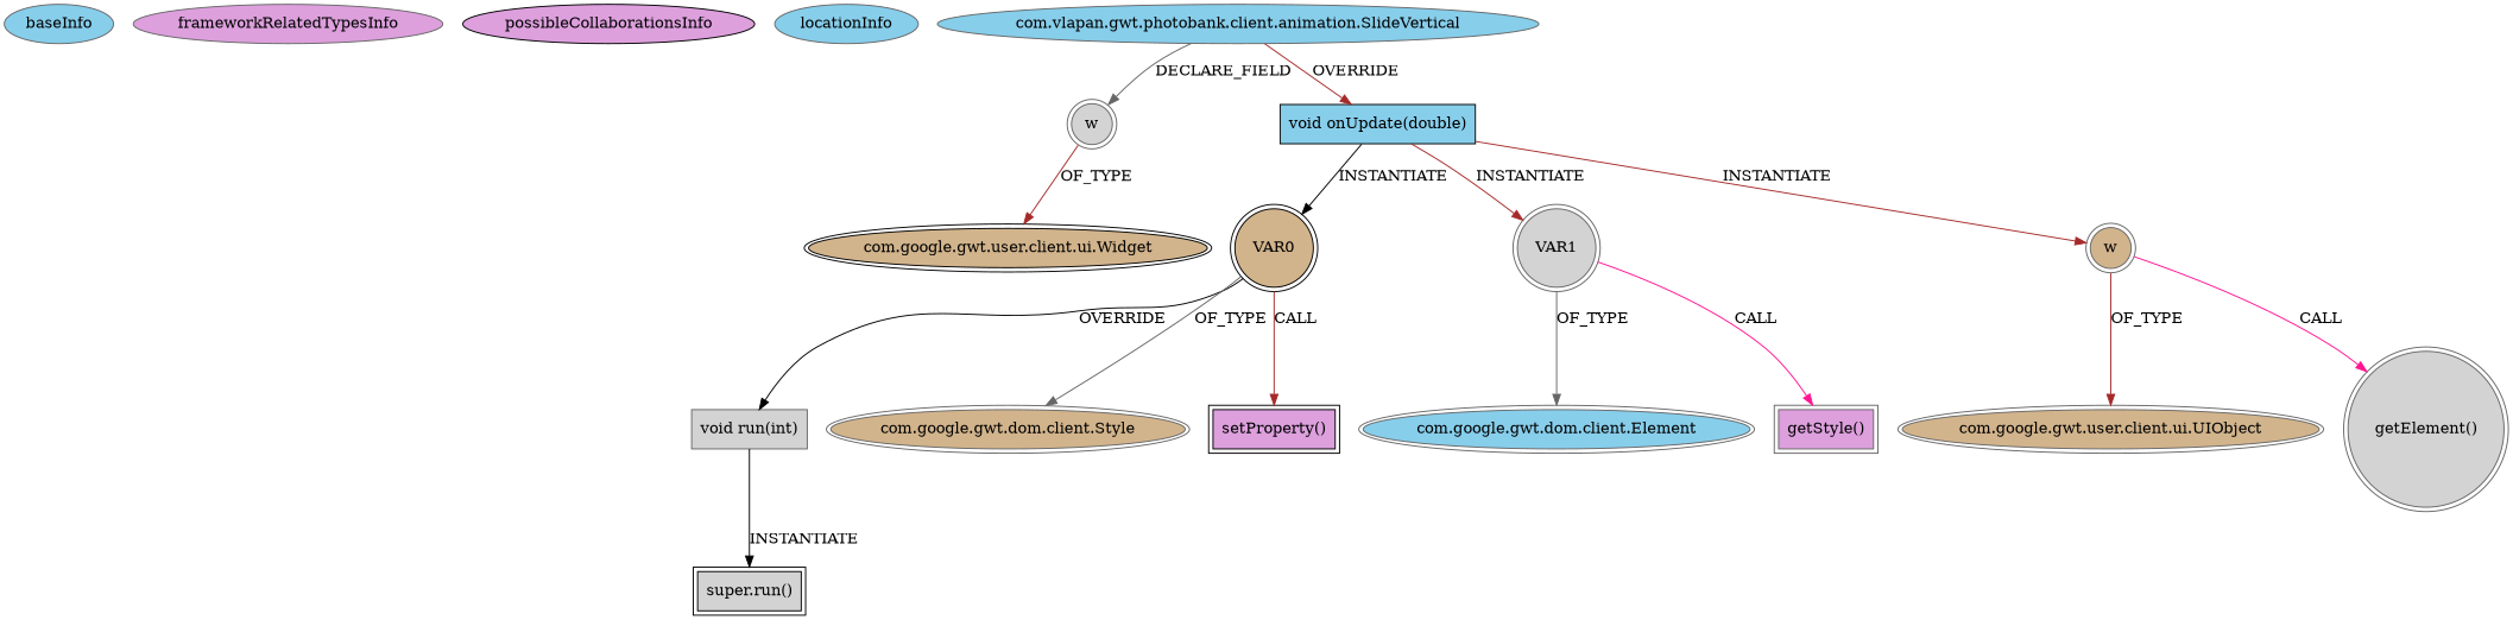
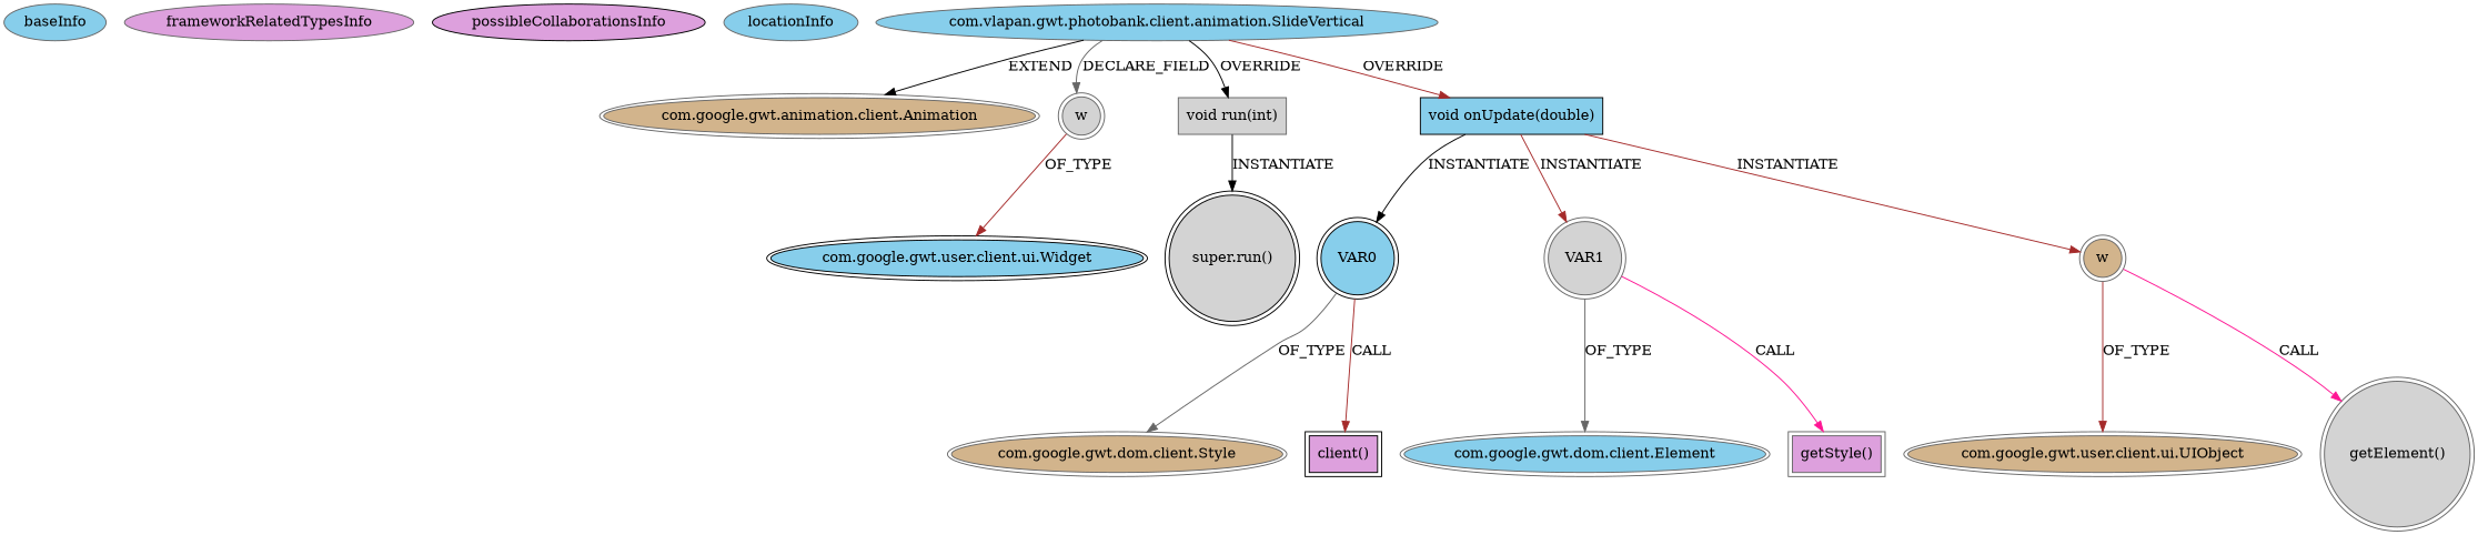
  digraph {
    node [color=gray40 fillcolor=skyblue style=filled isFrameworkType=true vertexType=FRAMEWORK_CLASS_TYPE peripheries=2]
    edge [color=brown]
    baseInfo [category=extension_graph graphId=4587 isAnonymous=false possibleRelation=false isFrameworkType="" vertexType="" peripheries=""]
    frameworkRelatedTypesInfo [0="com.google.gwt.animation.client.Animation" fillcolor=plum isFrameworkType="" vertexType="" peripheries=""]
    possibleCollaborationsInfo [color=black fillcolor=plum isFrameworkType="" vertexType="" peripheries=""]
    locationInfo [contextSignature=SlideVertical filePath="/vlapan-PhotoBank/PhotoBank-master/src/com/vlapan/gwt/photobank/client/animation/SlideVertical.java" graphId=4587 projectName="vlapan-PhotoBank" isFrameworkType="" vertexType="" peripheries=""]
    n5 [isFrameworkType=false label="com.vlapan.gwt.photobank.client.animation.SlideVertical" vertexType=ROOT_CLIENT_CLASS_DECLARATION peripheries=""]
+   n6 [fillcolor=tan label="com.google.gwt.animation.client.Animation"]
    n7 [fillcolor=lightgrey label=w shape=circle vertexType=FIELD_DECLARATION]
    n8 [fillcolor=lightgrey isFrameworkType=false label="void run(int)" shape=box vertexType=OVERRIDING_METHOD_DECLARATION peripheries=""]
    n9 [color=black isFrameworkType=false label="void onUpdate(double)" shape=box vertexType=OVERRIDING_METHOD_DECLARATION peripheries=""]
-   n10 [color=black fillcolor=tan label="com.google.gwt.user.client.ui.Widget"]
-   n11 [color=black fillcolor=lightgrey label="super.run()" shape=box vertexType=SUPER_CALL]
-   n12 [color=black fillcolor=tan label=VAR0 shape=circle vertexType=VARIABLE_EXPRESION]
+   n10 [color=black label="com.google.gwt.user.client.ui.Widget"]
+   n11 [color=black fillcolor=lightgrey label="super.run()" shape=circle vertexType=SUPER_CALL]
+   n12 [color=black label=VAR0 shape=circle vertexType=VARIABLE_EXPRESION]
    n13 [fillcolor=lightgrey label=VAR1 shape=circle vertexType=VARIABLE_EXPRESION]
    n14 [fillcolor=tan label=w shape=circle vertexType=VARIABLE_EXPRESION]
    n15 [fillcolor=tan label="com.google.gwt.dom.client.Style"]
-   n16 [color=black fillcolor=plum label="setProperty()" shape=box vertexType=INSIDE_CALL]
+   n16 [color=black fillcolor=plum label="client()" shape=box vertexType=INSIDE_CALL]
    n17 [label="com.google.gwt.dom.client.Element"]
    n18 [fillcolor=plum label="getStyle()" shape=box vertexType=INSIDE_CALL]
    n19 [fillcolor=tan label="com.google.gwt.user.client.ui.UIObject"]
    n20 [fillcolor=lightgrey label="getElement()" shape=circle vertexType=INSIDE_CALL]
+   n5 -> n6 [color=black label=EXTEND]
    n5 -> n7 [color=gray40 label=DECLARE_FIELD]
-   n12 -> n8 [color=black label=OVERRIDE]
+   n5 -> n8 [color=black label=OVERRIDE]
    n5 -> n9 [label=OVERRIDE]
    n7 -> n10 [label=OF_TYPE]
    n8 -> n11 [color=black label=INSTANTIATE]
    n9 -> n12 [color=black label=INSTANTIATE]
    n9 -> n13 [label=INSTANTIATE]
    n9 -> n14 [label=INSTANTIATE]
    n12 -> n15 [color=gray40 label=OF_TYPE]
    n12 -> n16 [label=CALL]
    n13 -> n17 [color=gray40 label=OF_TYPE]
    n13 -> n18 [color=deeppink label=CALL]
    n14 -> n19 [label=OF_TYPE]
    n14 -> n20 [color=deeppink label=CALL]
  }
